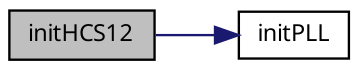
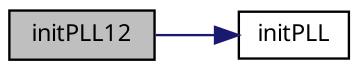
  digraph {
    rankdir=LR
    node [color=black fontname="FreeSans.ttf" fontsize=10 shape=record style=filled]
-   n1 [fillcolor=grey75 fontcolor=black height=0.2 label=initHCS12 width=0.4]
+   n1 [fillcolor=grey75 fontcolor=black height=0.2 label=initPLL12 width=0.4]
    n2 [fillcolor=white height=0.2 label=initPLL width=0.4]
    n1 -> n2 [color=midnightblue fontname="FreeSans.ttf" fontsize=10 labelfontname="FreeSans.ttf" labelfontsize=10 style=solid]
  }
